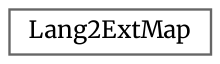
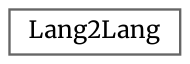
  digraph {
    rankdir=LR
    fontname=Merriweather
-   n1 [color=grey40 fillcolor=white fontname=Merriweather fontsize=10 height=0.2 label=Lang2ExtMap shape=box style=filled width=0.4]
+   n1 [color=grey40 fillcolor=white fontname=Merriweather fontsize=10 height=0.2 label=Lang2Lang shape=box style=filled width=0.4]
  }
